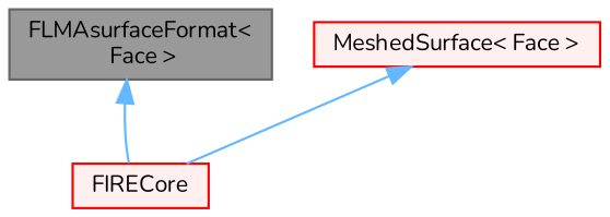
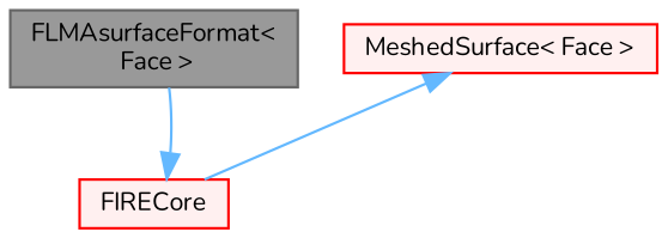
  digraph {
    fontname=Nunito
    node [color=red fillcolor="#FFF0F0" fontname=Nunito fontsize=10 shape=box style=filled]
    edge [color=steelblue1 dir=back fontname=Nunito fontsize=10 labelfontname=Helvetica labelfontsize=10 style=solid]
    n1 [color=gray40 fillcolor=grey60 fontcolor=black height=0.2 label="FLMAsurfaceFormat\<\l Face \>" width=0.4]
    n2 [height=0.2 label="MeshedSurface\< Face \>" width=0.4]
    n3 [height=0.2 label=FIRECore width=0.4]
    n2 -> n3
-   n1 -> n3
+   n3 -> n1
  }
